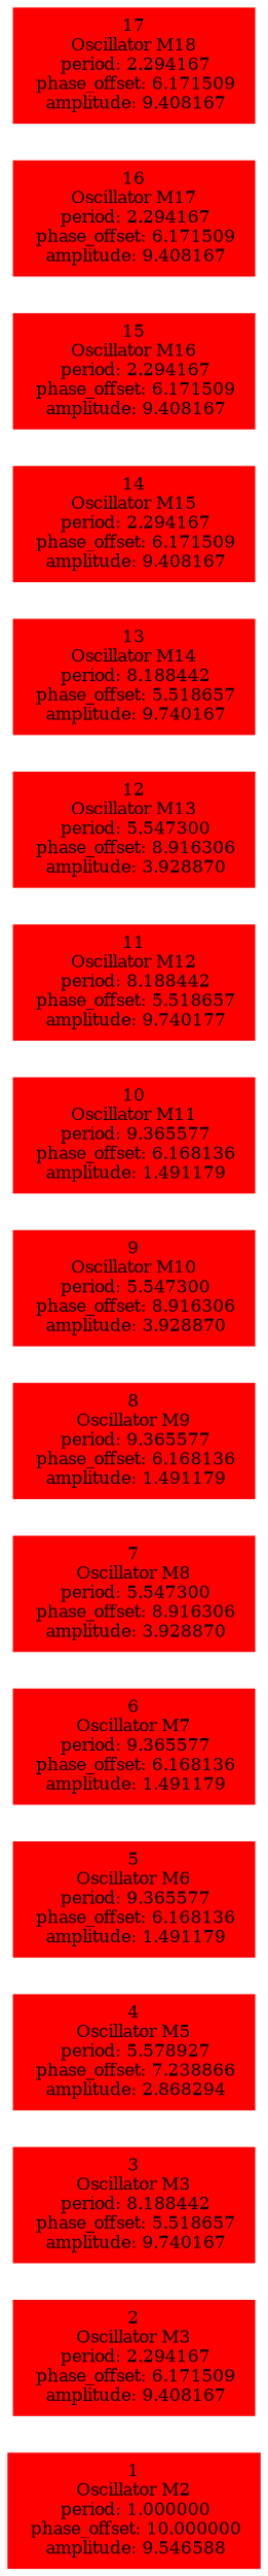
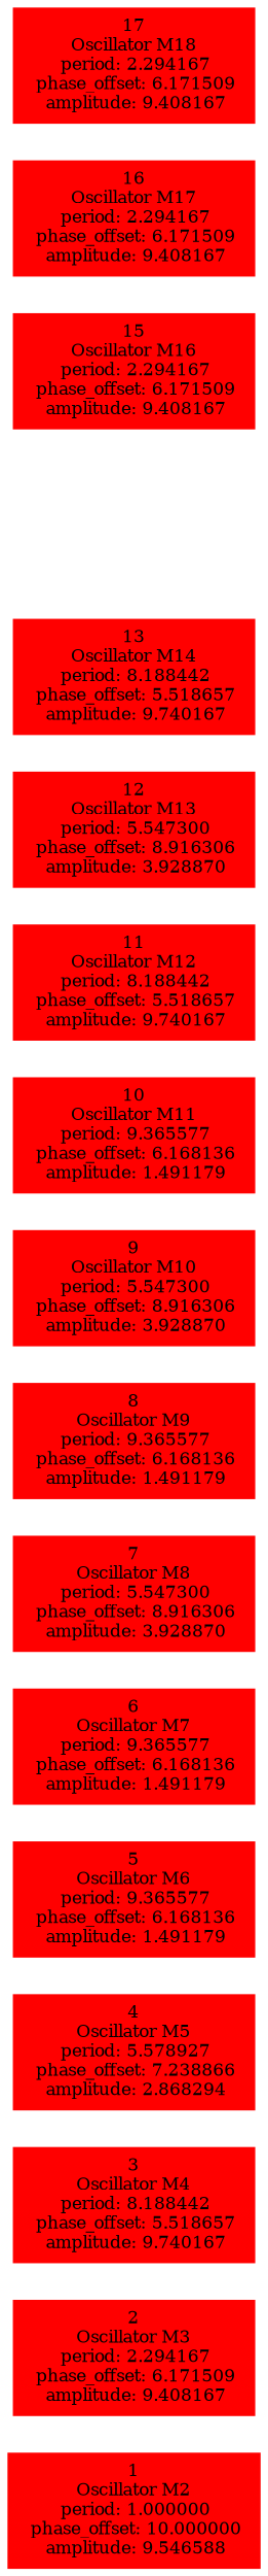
  digraph {
    forcelabels=true
    rankdir=LR
    node [color=red fontsize=8 shape=box style=filled]
    n1 [label=<1<BR />Oscillator M2<BR /> period: 1.000000<BR /> phase_offset: 10.000000<BR /> amplitude: 9.546588>]
    n2 [label=<2<BR />Oscillator M3<BR /> period: 2.294167<BR /> phase_offset: 6.171509<BR /> amplitude: 9.408167>]
-   n3 [label=<3<BR />Oscillator M3<BR /> period: 8.188442<BR /> phase_offset: 5.518657<BR /> amplitude: 9.740167>]
+   n3 [label=<3<BR />Oscillator M4<BR /> period: 8.188442<BR /> phase_offset: 5.518657<BR /> amplitude: 9.740167>]
    n4 [label=<4<BR />Oscillator M5<BR /> period: 5.578927<BR /> phase_offset: 7.238866<BR /> amplitude: 2.868294>]
    n5 [label=<5<BR />Oscillator M6<BR /> period: 9.365577<BR /> phase_offset: 6.168136<BR /> amplitude: 1.491179>]
    n6 [label=<6<BR />Oscillator M7<BR /> period: 9.365577<BR /> phase_offset: 6.168136<BR /> amplitude: 1.491179>]
    n7 [label=<7<BR />Oscillator M8<BR /> period: 5.547300<BR /> phase_offset: 8.916306<BR /> amplitude: 3.928870>]
    n8 [label=<8<BR />Oscillator M9<BR /> period: 9.365577<BR /> phase_offset: 6.168136<BR /> amplitude: 1.491179>]
    n9 [label=<9<BR />Oscillator M10<BR /> period: 5.547300<BR /> phase_offset: 8.916306<BR /> amplitude: 3.928870>]
    n10 [label=<10<BR />Oscillator M11<BR /> period: 9.365577<BR /> phase_offset: 6.168136<BR /> amplitude: 1.491179>]
-   n11 [label=<11<BR />Oscillator M12<BR /> period: 8.188442<BR /> phase_offset: 5.518657<BR /> amplitude: 9.740177>]
+   n11 [label=<11<BR />Oscillator M12<BR /> period: 8.188442<BR /> phase_offset: 5.518657<BR /> amplitude: 9.740167>]
    n12 [label=<12<BR />Oscillator M13<BR /> period: 5.547300<BR /> phase_offset: 8.916306<BR /> amplitude: 3.928870>]
    n13 [label=<13<BR />Oscillator M14<BR /> period: 8.188442<BR /> phase_offset: 5.518657<BR /> amplitude: 9.740167>]
-   n14 [label=<14<BR />Oscillator M15<BR /> period: 2.294167<BR /> phase_offset: 6.171509<BR /> amplitude: 9.408167>]
    n15 [label=<15<BR />Oscillator M16<BR /> period: 2.294167<BR /> phase_offset: 6.171509<BR /> amplitude: 9.408167>]
    n16 [label=<16<BR />Oscillator M17<BR /> period: 2.294167<BR /> phase_offset: 6.171509<BR /> amplitude: 9.408167>]
    n17 [label=<17<BR />Oscillator M18<BR /> period: 2.294167<BR /> phase_offset: 6.171509<BR /> amplitude: 9.408167>]
  }
